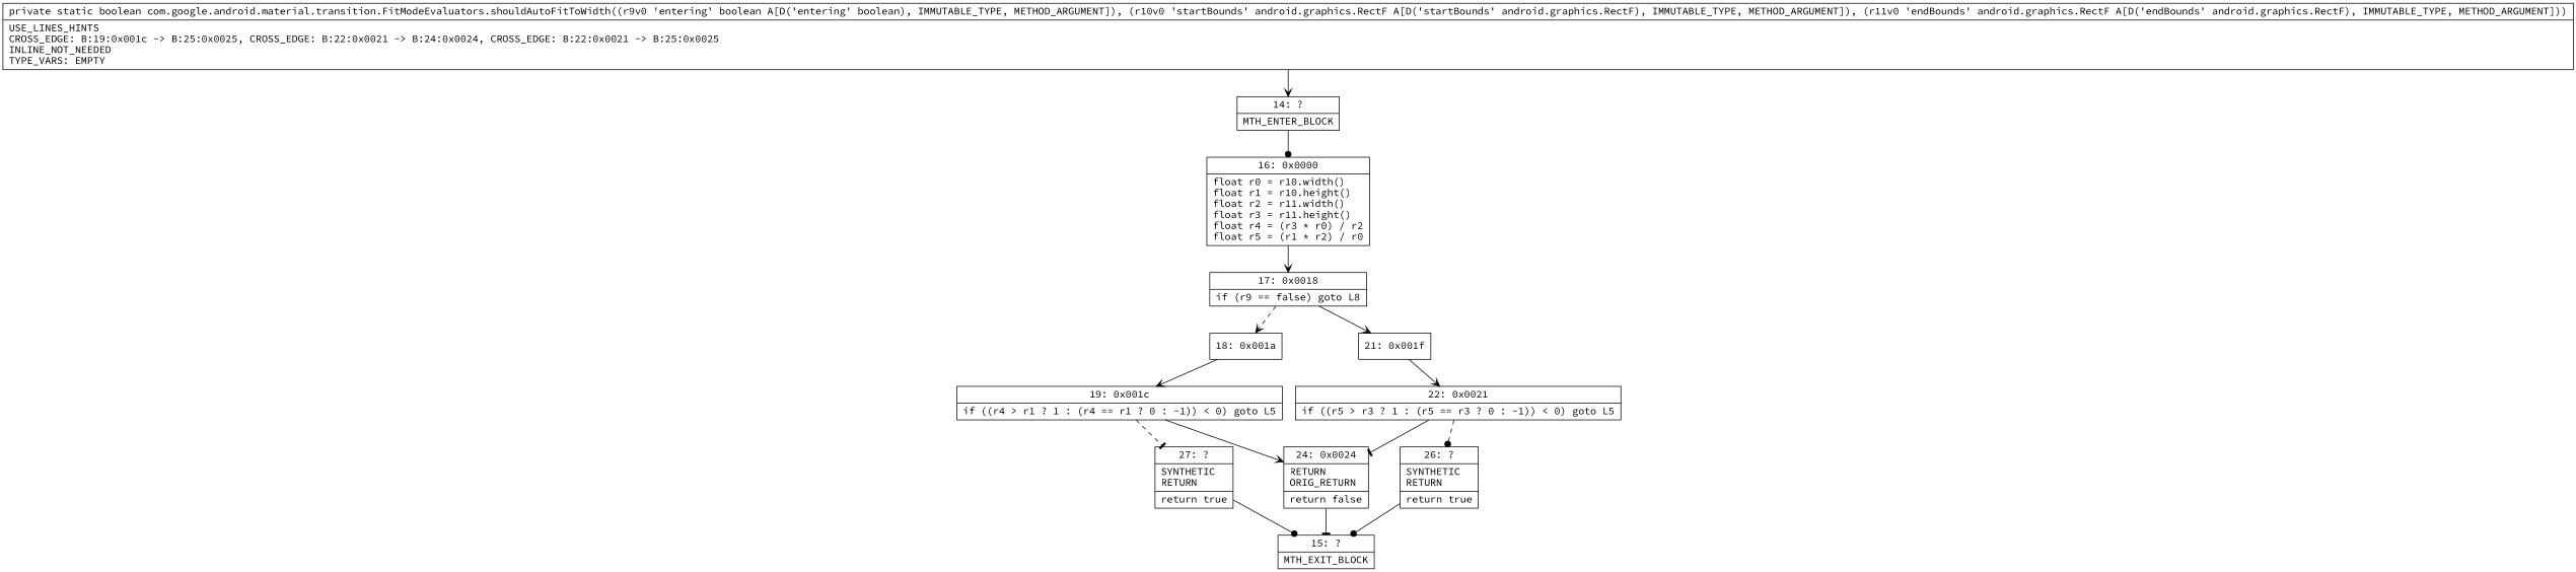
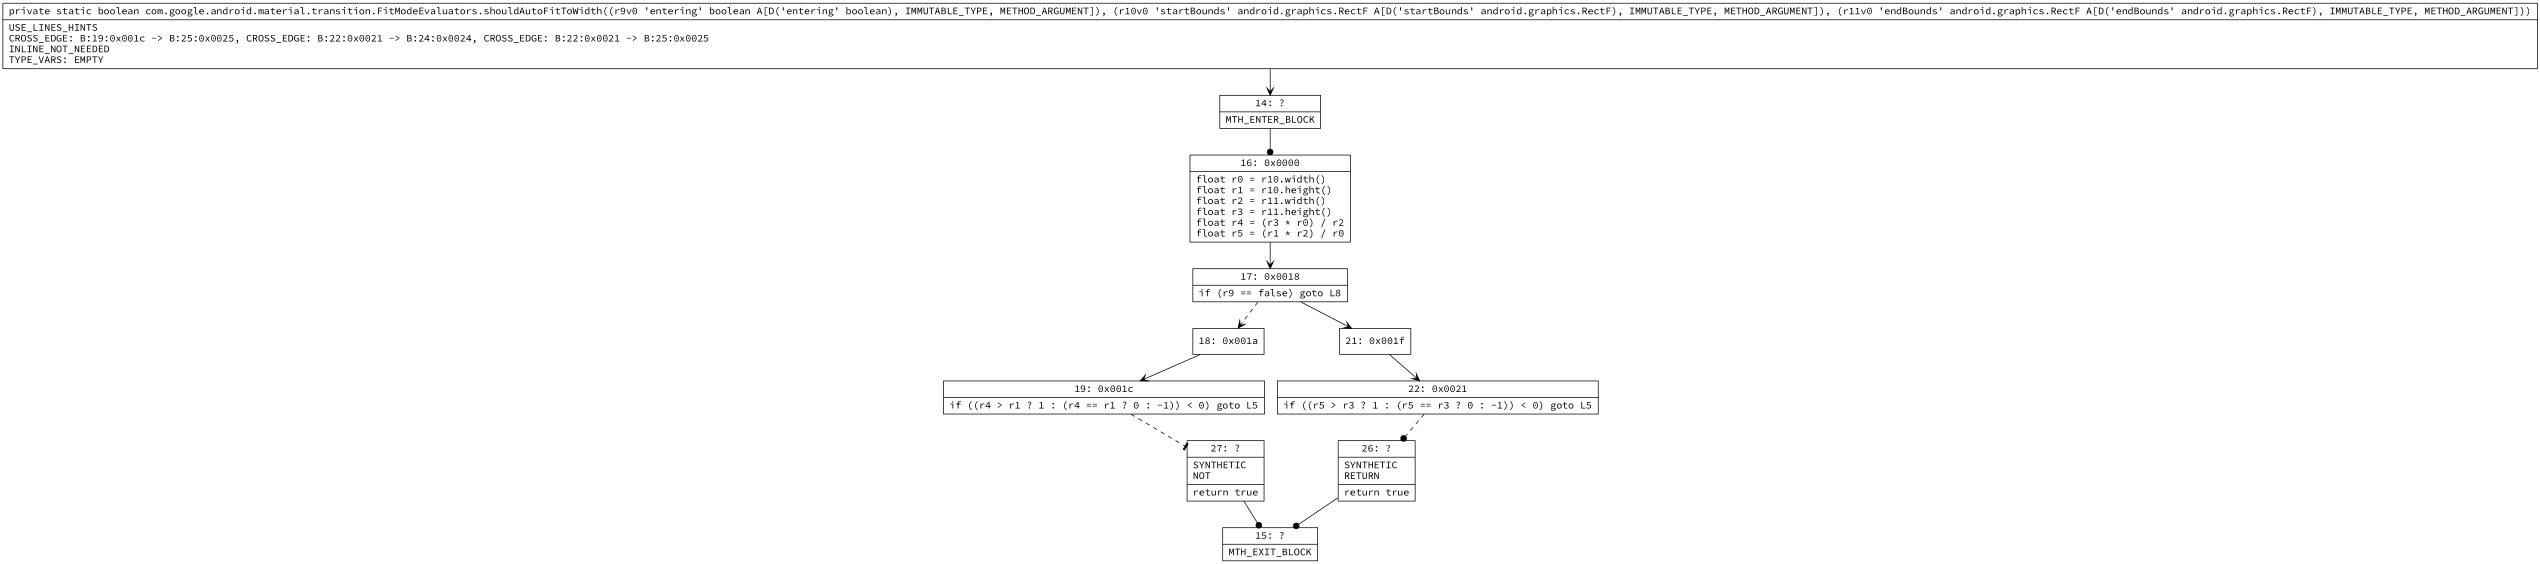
  digraph {
    fontname="Source Code Pro"
    node [fontname="Source Code Pro" shape=record]
    edge [arrowhead=vee fontname="Source Code Pro"]
    n1 [label="{14\:\ ?|MTH_ENTER_BLOCK\l}"]
    n2 [label="{16\:\ 0x0000|float r0 = r10.width()\lfloat r1 = r10.height()\lfloat r2 = r11.width()\lfloat r3 = r11.height()\lfloat r4 = (r3 * r0) \/ r2\lfloat r5 = (r1 * r2) \/ r0\l}"]
    n3 [label="{17\:\ 0x0018|if (r9 == false) goto L8\l}"]
    n4 [label="{18\:\ 0x001a}"]
    n5 [label="{21\:\ 0x001f}"]
    n6 [label="{19\:\ 0x001c|if ((r4 \> r1 ? 1 : (r4 == r1 ? 0 : \-1)) \< 0) goto L5\l}"]
    n7 [label="{22\:\ 0x0021|if ((r5 \> r3 ? 1 : (r5 == r3 ? 0 : \-1)) \< 0) goto L5\l}"]
-   n8 [label="{24\:\ 0x0024|RETURN\lORIG_RETURN\l|return false\l}"]
-   n9 [label="{27\:\ ?|SYNTHETIC\lRETURN\l|return true\l}"]
+   n9 [label="{27\:\ ?|SYNTHETIC\lNOT\l|return true\l}"]
    n10 [label="{15\:\ ?|MTH_EXIT_BLOCK\l}"]
    n11 [label="{26\:\ ?|SYNTHETIC\lRETURN\l|return true\l}"]
    n12 [label="{private static boolean com.google.android.material.transition.FitModeEvaluators.shouldAutoFitToWidth((r9v0 'entering' boolean A[D('entering' boolean), IMMUTABLE_TYPE, METHOD_ARGUMENT]), (r10v0 'startBounds' android.graphics.RectF A[D('startBounds' android.graphics.RectF), IMMUTABLE_TYPE, METHOD_ARGUMENT]), (r11v0 'endBounds' android.graphics.RectF A[D('endBounds' android.graphics.RectF), IMMUTABLE_TYPE, METHOD_ARGUMENT]))  | USE_LINES_HINTS\lCROSS_EDGE: B:19:0x001c \-\> B:25:0x0025, CROSS_EDGE: B:22:0x0021 \-\> B:24:0x0024, CROSS_EDGE: B:22:0x0021 \-\> B:25:0x0025\lINLINE_NOT_NEEDED\lTYPE_VARS: EMPTY\l}"]
    n1 -> n2 [arrowhead=dot]
    n2 -> n3
    n3 -> n4 [style=dashed]
    n3 -> n5
    n4 -> n6
    n5 -> n7
-   n6 -> n8
    n6 -> n9 [arrowhead=tee style=dashed]
-   n7 -> n8 [arrowhead=tee]
    n7 -> n11 [arrowhead=dot style=dashed]
-   n8 -> n10 [arrowhead=tee]
    n9 -> n10 [arrowhead=dot]
    n11 -> n10 [arrowhead=dot]
    n12 -> n1
  }
